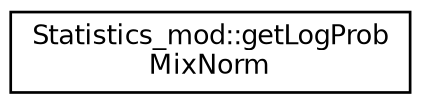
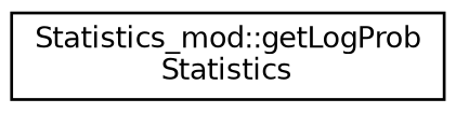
  digraph {
    rankdir=TB
-   n1 [color=black fillcolor=white fontname=Helvetica fontsize=10 height=0.2 label="Statistics_mod::getLogProb\lMixNorm" shape=record style=filled width=0.4]
+   n1 [color=black fillcolor=white fontname=Helvetica fontsize=10 height=0.2 label="Statistics_mod::getLogProb\lStatistics" shape=record style=filled width=0.4]
  }
